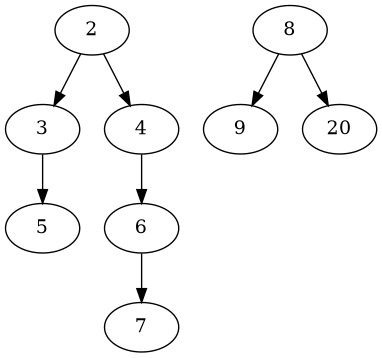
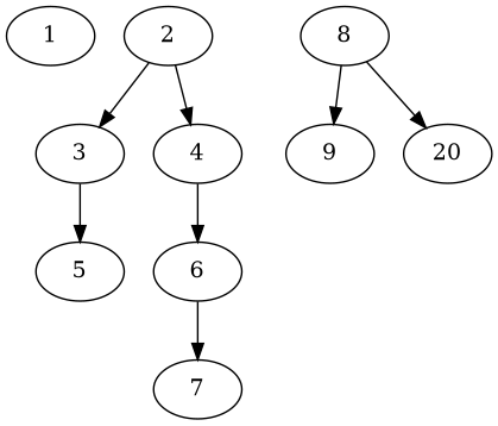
  digraph {
    node [alpha=0.15]
+   1 [expect_size=2158048730677248000]
    2 [expect_size=2030356191871238144]
    3 [alpha=0.20 expect_size=26106488946688000]
    4 [alpha=0.16 expect_size=1049697841169006]
    5 [alpha=0.02 expect_size=557578998230866]
    6 [alpha=0.05 expect_size=1537216039878656000]
    7 [alpha=0.08 expect_size=1576517979934294016]
    8 [alpha=0.12 expect_size=31985829574182640]
    9 [alpha=0.18 expect_size=82211244081152000]
    n10 [alpha=0.05 expect_size=1967000904256730 label=20]
    2 -> 3
    2 -> 4
    3 -> 5
    4 -> 6
    6 -> 7
    8 -> 9
    8 -> n10
  }
